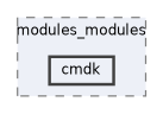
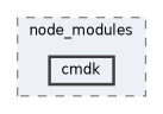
  digraph {
    compound=true
    n1 [color=grey25 fillcolor="#edf0f7" fontname=Helvetica fontsize=10 height=0.2 label=cmdk shape=box style="filled,bold" width=0.4]
    subgraph cluster_1 {
      bgcolor="#edf0f7"
      fontname=Helvetica
      fontsize=10
-     label=modules_modules
+     label=node_modules
      pencolor=grey50
      style="filled,dashed"
      n1
    }
  }
